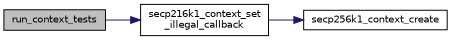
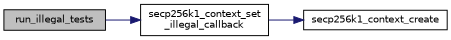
  digraph {
    rankdir=LR
    node [color=black fillcolor=white fontname=Helvetica fontsize=10 shape=record style=filled]
    edge [color=midnightblue fontname=Helvetica fontsize=10 labelfontname=Helvetica labelfontsize=10 style=solid]
-   n1 [fillcolor=grey75 fontcolor=black height=0.2 label=run_context_tests width=0.4]
-   n2 [height=0.2 label="secp216k1_context_set\l_illegal_callback" width=0.4]
+   n1 [fillcolor=grey75 fontcolor=black height=0.2 label=run_illegal_tests width=0.4]
+   n2 [height=0.2 label="secp256k1_context_set\l_illegal_callback" width=0.4]
    n3 [height=0.2 label=secp256k1_context_create width=0.4]
    n1 -> n2
    n2 -> n3
  }
